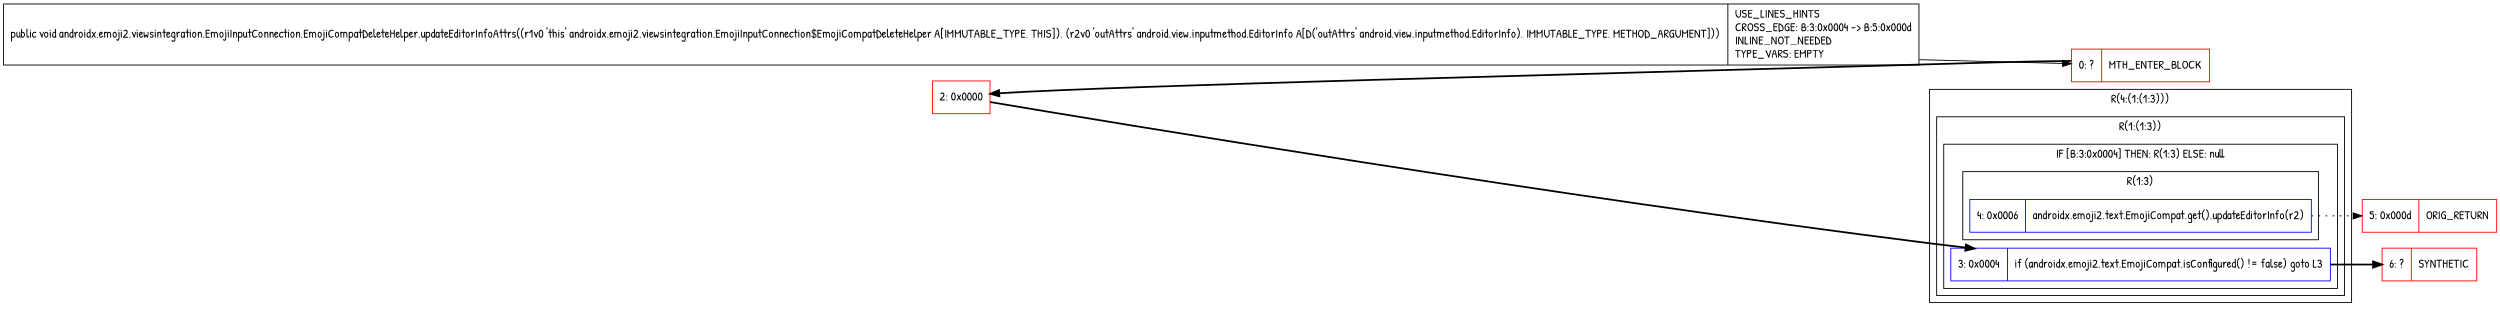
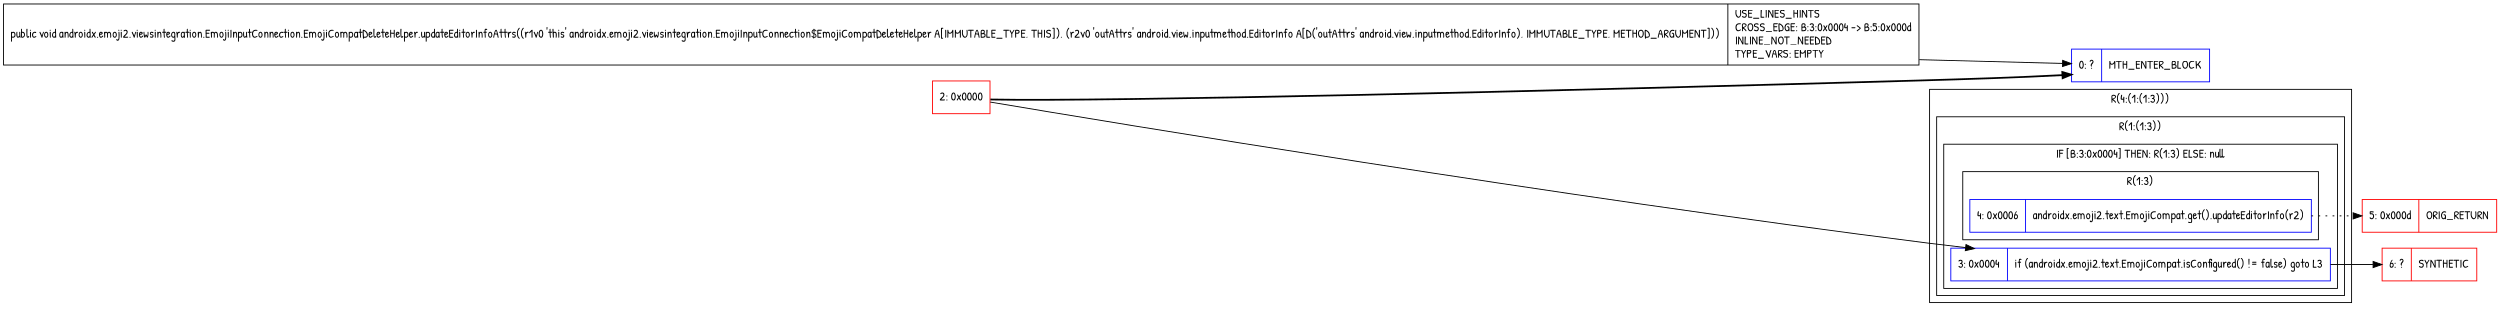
  digraph {
    fontname="Patrick Hand"
    rankdir=LR
    node [color=red fontname="Patrick Hand" shape=record]
    edge [fontname="Patrick Hand" style=bold]
    n1 [color=blue label="{4\:\ 0x0006|androidx.emoji2.text.EmojiCompat.get().updateEditorInfo(r2)\l}"]
    n2 [color=blue label="{3\:\ 0x0004|if (androidx.emoji2.text.EmojiCompat.isConfigured() != false) goto L3\l}"]
    n3 [label="{5\:\ 0x000d|ORIG_RETURN\l}"]
    n4 [label="{6\:\ ?|SYNTHETIC\l}"]
-   n5 [label="{0\:\ ?|MTH_ENTER_BLOCK\l}"]
+   n5 [color=blue label="{0\:\ ?|MTH_ENTER_BLOCK\l}"]
    n6 [label="{2\:\ 0x0000}"]
    n7 [label="{public void androidx.emoji2.viewsintegration.EmojiInputConnection.EmojiCompatDeleteHelper.updateEditorInfoAttrs((r1v0 'this' androidx.emoji2.viewsintegration.EmojiInputConnection$EmojiCompatDeleteHelper A[IMMUTABLE_TYPE, THIS]), (r2v0 'outAttrs' android.view.inputmethod.EditorInfo A[D('outAttrs' android.view.inputmethod.EditorInfo), IMMUTABLE_TYPE, METHOD_ARGUMENT]))  | USE_LINES_HINTS\lCROSS_EDGE: B:3:0x0004 \-\> B:5:0x000d\lINLINE_NOT_NEEDED\lTYPE_VARS: EMPTY\l}" color=""]
    subgraph cluster_1 {
      label="R(4:(1:(1:3)))"
      subgraph cluster_2 {
        label="R(1:(1:3))"
        subgraph cluster_3 {
          label="IF [B:3:0x0004] THEN: R(1:3) ELSE: null"
          n2
          subgraph cluster_4 {
            label="R(1:3)"
            n1
          }
        }
      }
    }
    n1 -> n3 [style=dotted]
-   n2 -> n4
-   n5 -> n6
-   n6 -> n2
+   n2 -> n4 [style=solid]
+   n6 -> n5
+   n6 -> n2 [style=solid]
    n7 -> n5 [style=solid]
  }
